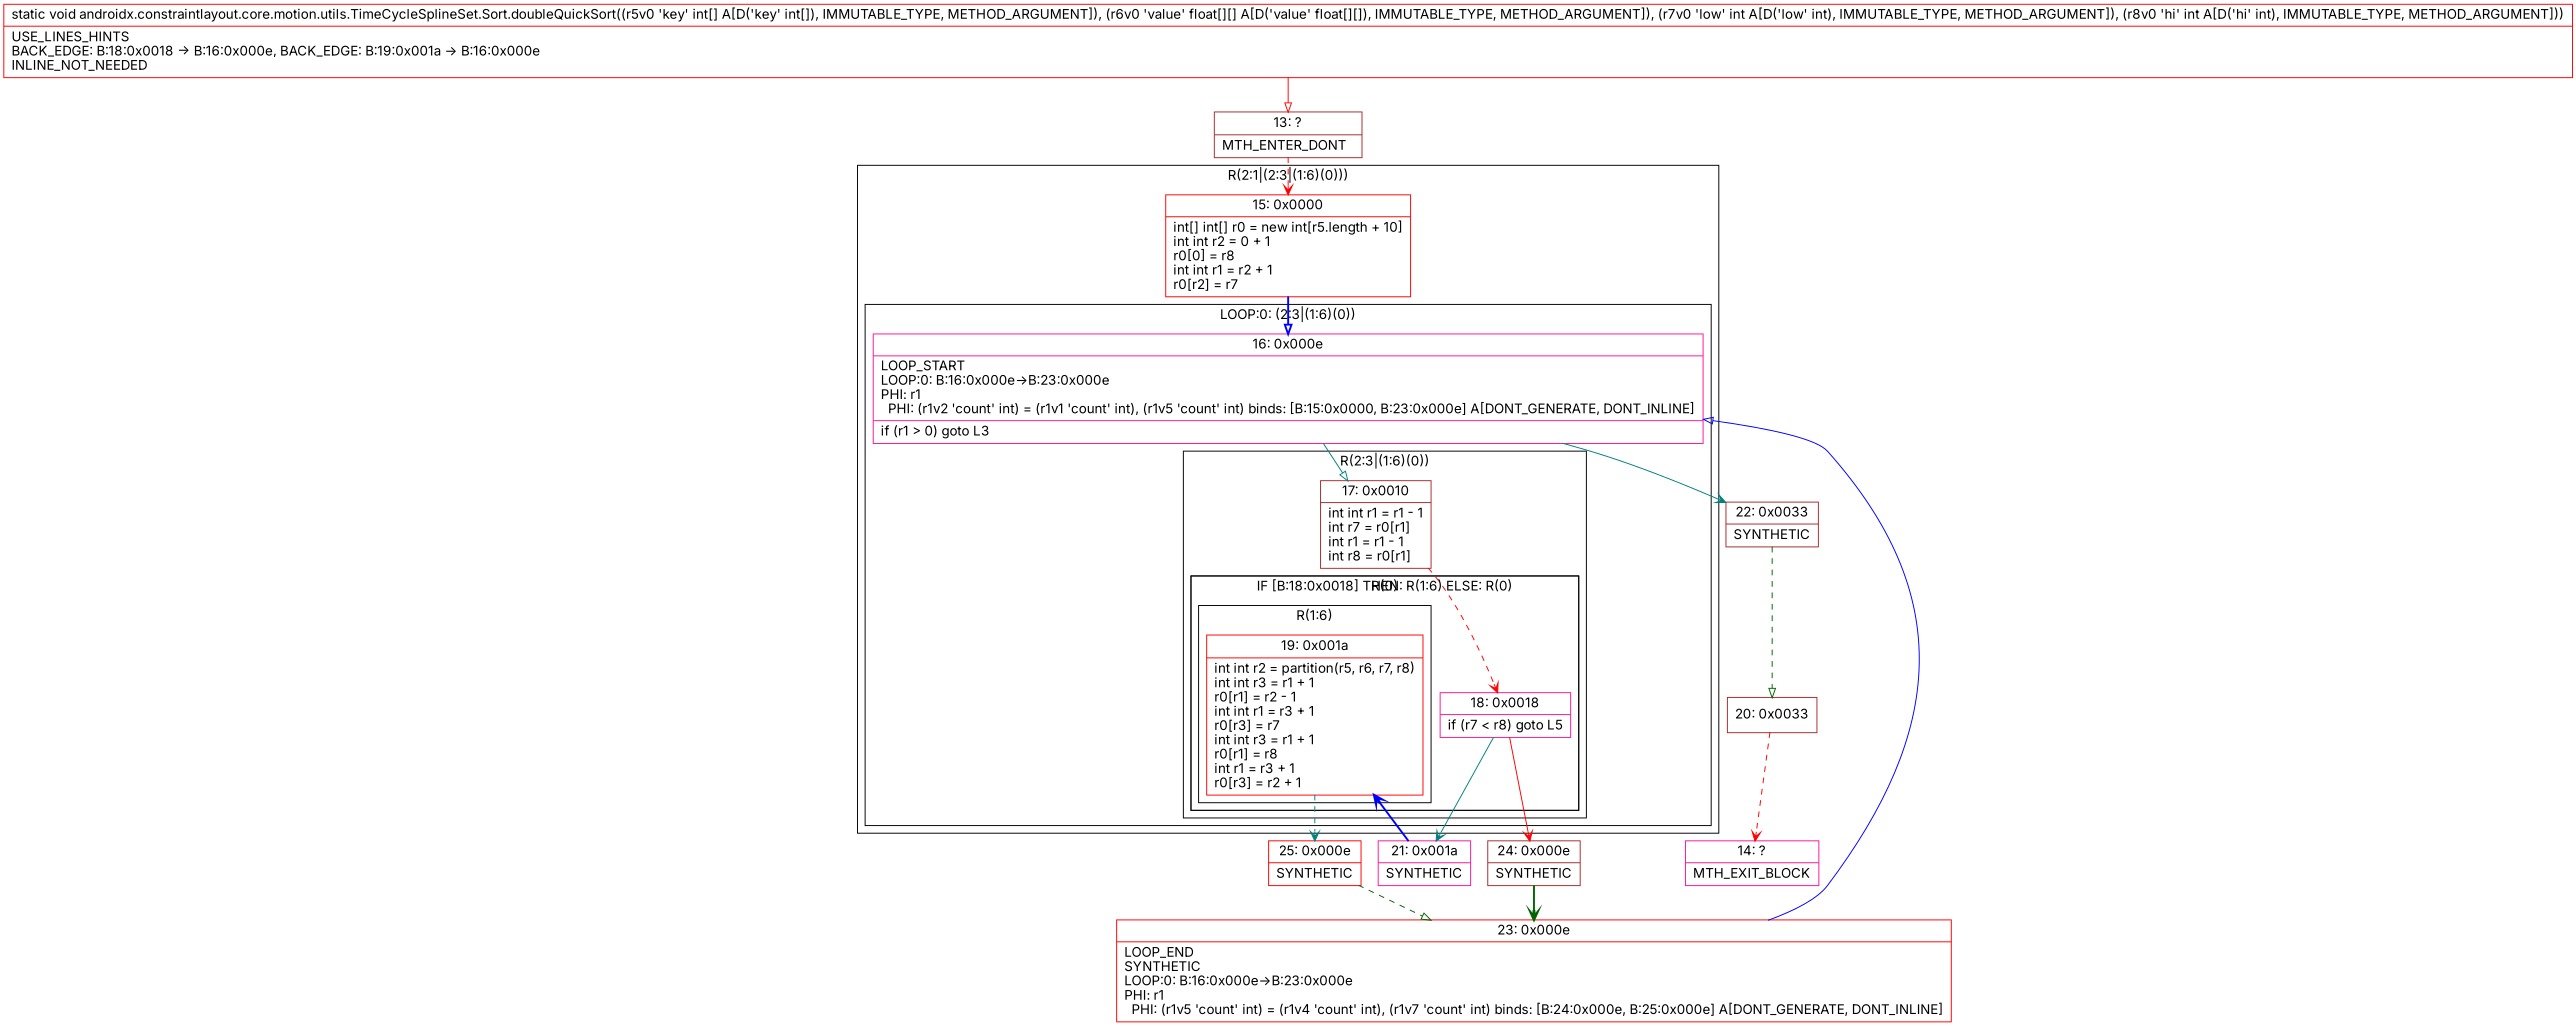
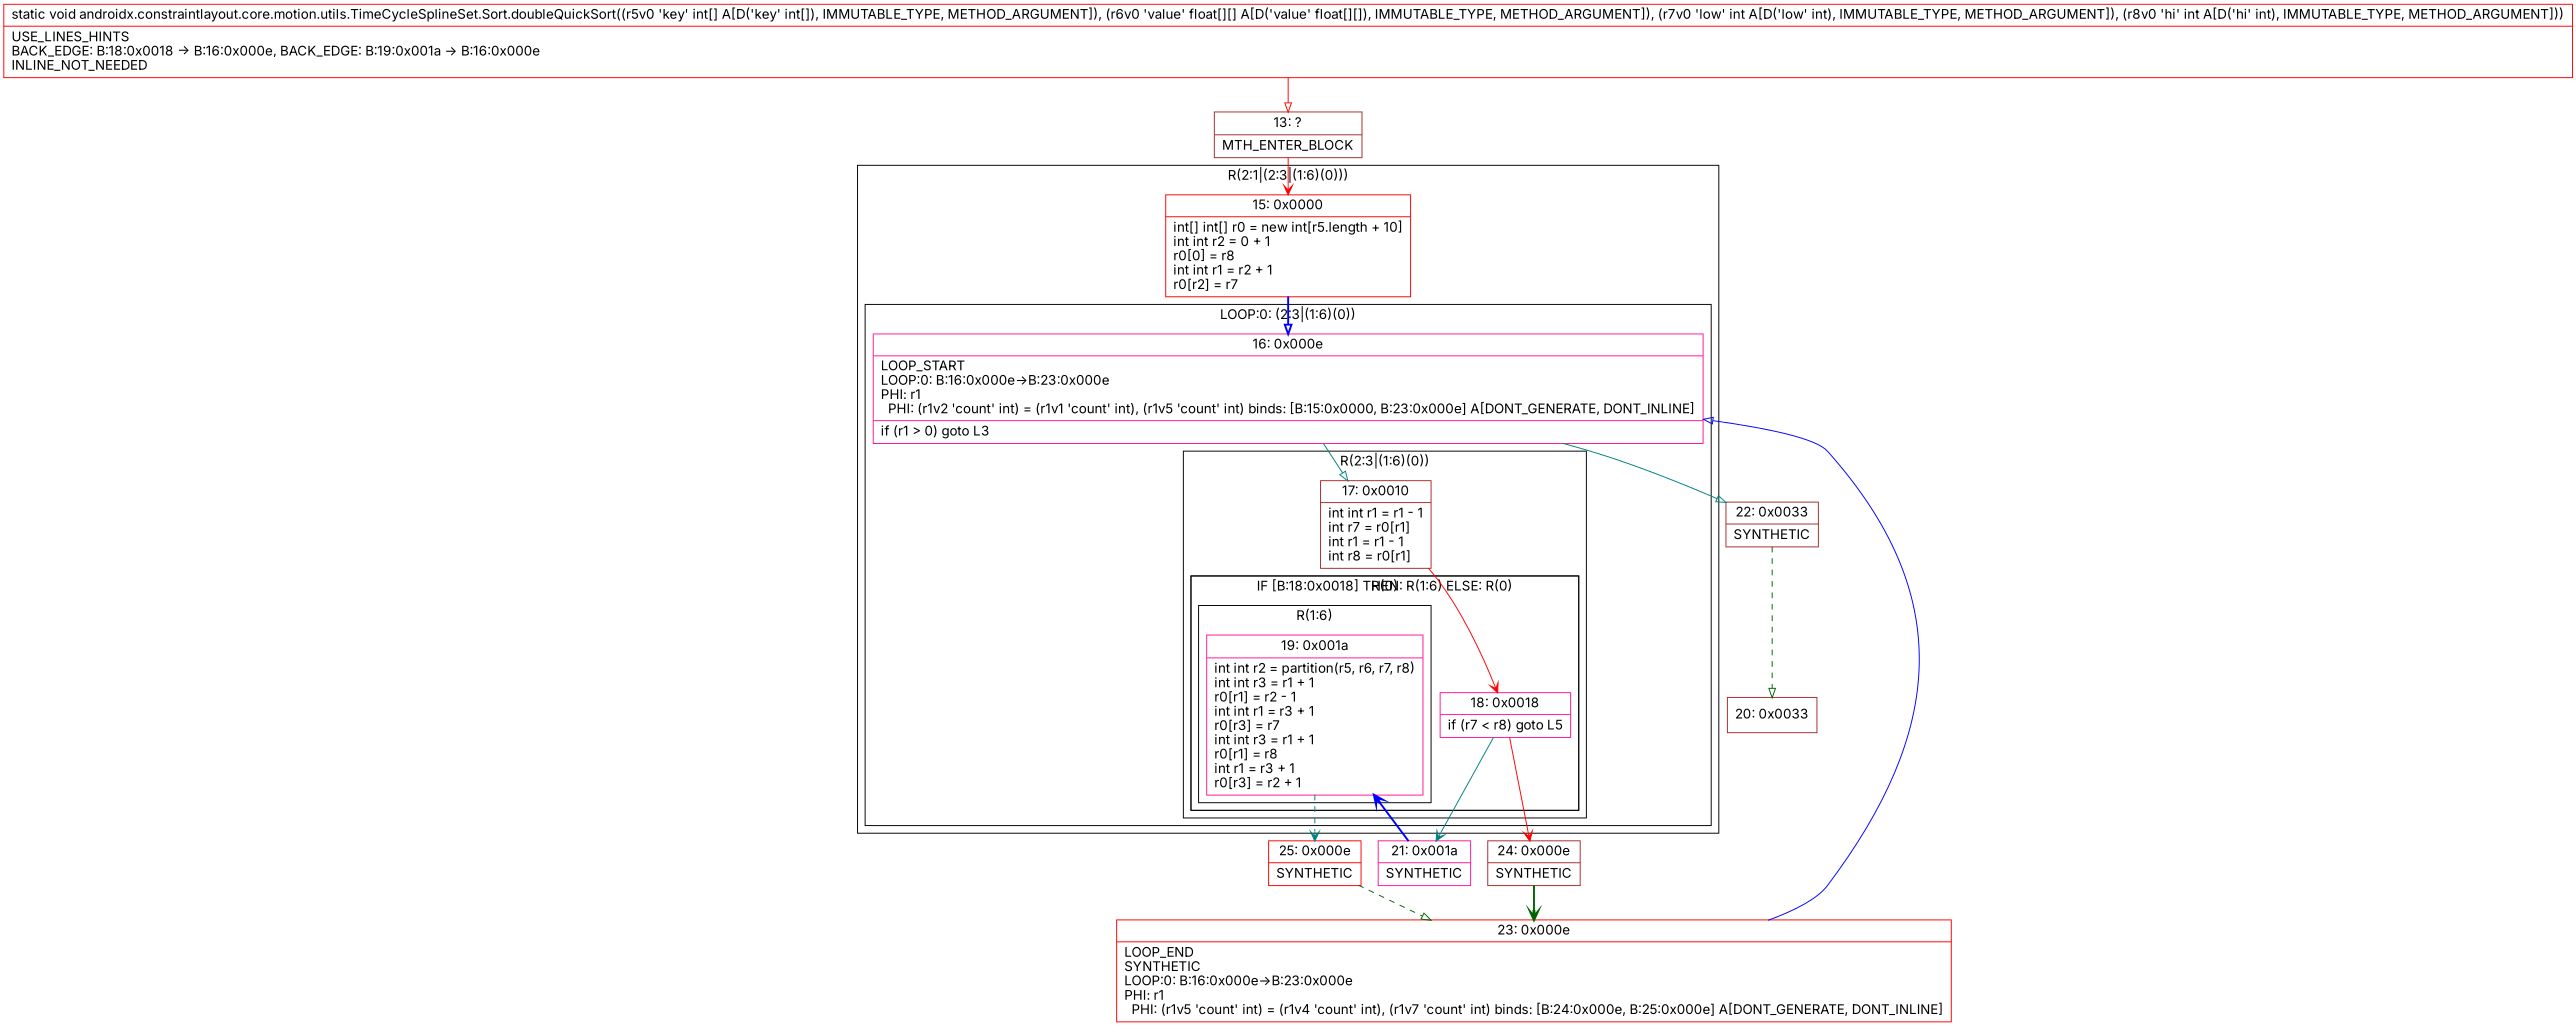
  digraph {
    fontname=Inter
    node [color=deeppink fontname=Inter shape=record]
    edge [arrowhead=vee color=red fontname=Inter style=dashed]
-   n1 [color=red label="{19\:\ 0x001a|int int r2 = partition(r5, r6, r7, r8)\lint int r3 = r1 + 1\lr0[r1] = r2 \- 1\lint int r1 = r3 + 1\lr0[r3] = r7\lint int r3 = r1 + 1\lr0[r1] = r8\lint r1 = r3 + 1\lr0[r3] = r2 + 1\l}"]
+   n1 [label="{19\:\ 0x001a|int int r2 = partition(r5, r6, r7, r8)\lint int r3 = r1 + 1\lr0[r1] = r2 \- 1\lint int r1 = r3 + 1\lr0[r3] = r7\lint int r3 = r1 + 1\lr0[r1] = r8\lint r1 = r3 + 1\lr0[r3] = r2 + 1\l}"]
    n2 [label="{18\:\ 0x0018|if (r7 \< r8) goto L5\l}"]
    n3 [color=brown label="{17\:\ 0x0010|int int r1 = r1 \- 1\lint r7 = r0[r1]\lint r1 = r1 \- 1\lint r8 = r0[r1]\l}"]
    n4 [label="{16\:\ 0x000e|LOOP_START\lLOOP:0: B:16:0x000e\-\>B:23:0x000e\lPHI: r1 \l  PHI: (r1v2 'count' int) = (r1v1 'count' int), (r1v5 'count' int) binds: [B:15:0x0000, B:23:0x000e] A[DONT_GENERATE, DONT_INLINE]\l|if (r1 \> 0) goto L3\l}"]
    n5 [color=red label="{15\:\ 0x0000|int[] int[] r0 = new int[r5.length + 10]\lint int r2 = 0 + 1\lr0[0] = r8\lint int r1 = r2 + 1\lr0[r2] = r7\l}"]
    n6 [color=red label="{25\:\ 0x000e|SYNTHETIC\l}"]
    n7 [label="{21\:\ 0x001a|SYNTHETIC\l}"]
    n8 [color=brown label="{24\:\ 0x000e|SYNTHETIC\l}"]
    n9 [color=brown label="{22\:\ 0x0033|SYNTHETIC\l}"]
    n10 [color=brown label="{20\:\ 0x0033}"]
    n11 [color=red label="{23\:\ 0x000e|LOOP_END\lSYNTHETIC\lLOOP:0: B:16:0x000e\-\>B:23:0x000e\lPHI: r1 \l  PHI: (r1v5 'count' int) = (r1v4 'count' int), (r1v7 'count' int) binds: [B:24:0x000e, B:25:0x000e] A[DONT_GENERATE, DONT_INLINE]\l}"]
-   n12 [color=brown label="{13\:\ ?|MTH_ENTER_DONT\l}"]
-   n13 [label="{14\:\ ?|MTH_EXIT_BLOCK\l}"]
+   n12 [color=brown label="{13\:\ ?|MTH_ENTER_BLOCK\l}"]
    n14 [color=red label="{static void androidx.constraintlayout.core.motion.utils.TimeCycleSplineSet.Sort.doubleQuickSort((r5v0 'key' int[] A[D('key' int[]), IMMUTABLE_TYPE, METHOD_ARGUMENT]), (r6v0 'value' float[][] A[D('value' float[][]), IMMUTABLE_TYPE, METHOD_ARGUMENT]), (r7v0 'low' int A[D('low' int), IMMUTABLE_TYPE, METHOD_ARGUMENT]), (r8v0 'hi' int A[D('hi' int), IMMUTABLE_TYPE, METHOD_ARGUMENT]))  | USE_LINES_HINTS\lBACK_EDGE: B:18:0x0018 \-\> B:16:0x000e, BACK_EDGE: B:19:0x001a \-\> B:16:0x000e\lINLINE_NOT_NEEDED\l}"]
    subgraph cluster_1 {
      label="R(2:1|(2:3|(1:6)(0)))"
      n5
      subgraph cluster_2 {
        label="LOOP:0: (2:3|(1:6)(0))"
        n4
        subgraph cluster_3 {
          label="R(2:3|(1:6)(0))"
          n3
          subgraph cluster_4 {
            label="IF [B:18:0x0018] THEN: R(1:6) ELSE: R(0)"
            n2
            subgraph cluster_5 {
              label="R(1:6)"
              n1
            }
            subgraph cluster_6 {
              label="R(0)"
            }
          }
        }
      }
    }
    n1 -> n6 [color=teal]
    n2 -> n7 [color=teal style=solid]
    n2 -> n8 [style=solid]
-   n3 -> n2
+   n3 -> n2 [style=solid]
    n4 -> n3 [arrowhead=onormal color=teal style=solid]
-   n4 -> n9 [color=teal style=solid]
+   n4 -> n9 [arrowhead=onormal color=teal style=solid]
    n5 -> n4 [arrowhead=onormal color=blue style=bold]
    n6 -> n11 [arrowhead=onormal color=darkgreen]
    n7 -> n1 [color=blue style=bold]
    n8 -> n11 [color=darkgreen style=bold]
    n9 -> n10 [arrowhead=onormal color=darkgreen]
-   n10 -> n13
    n11 -> n4 [arrowhead=onormal color=blue style=solid]
-   n12 -> n5
+   n12 -> n5 [style=solid]
    n14 -> n12 [arrowhead=onormal style=solid]
  }
